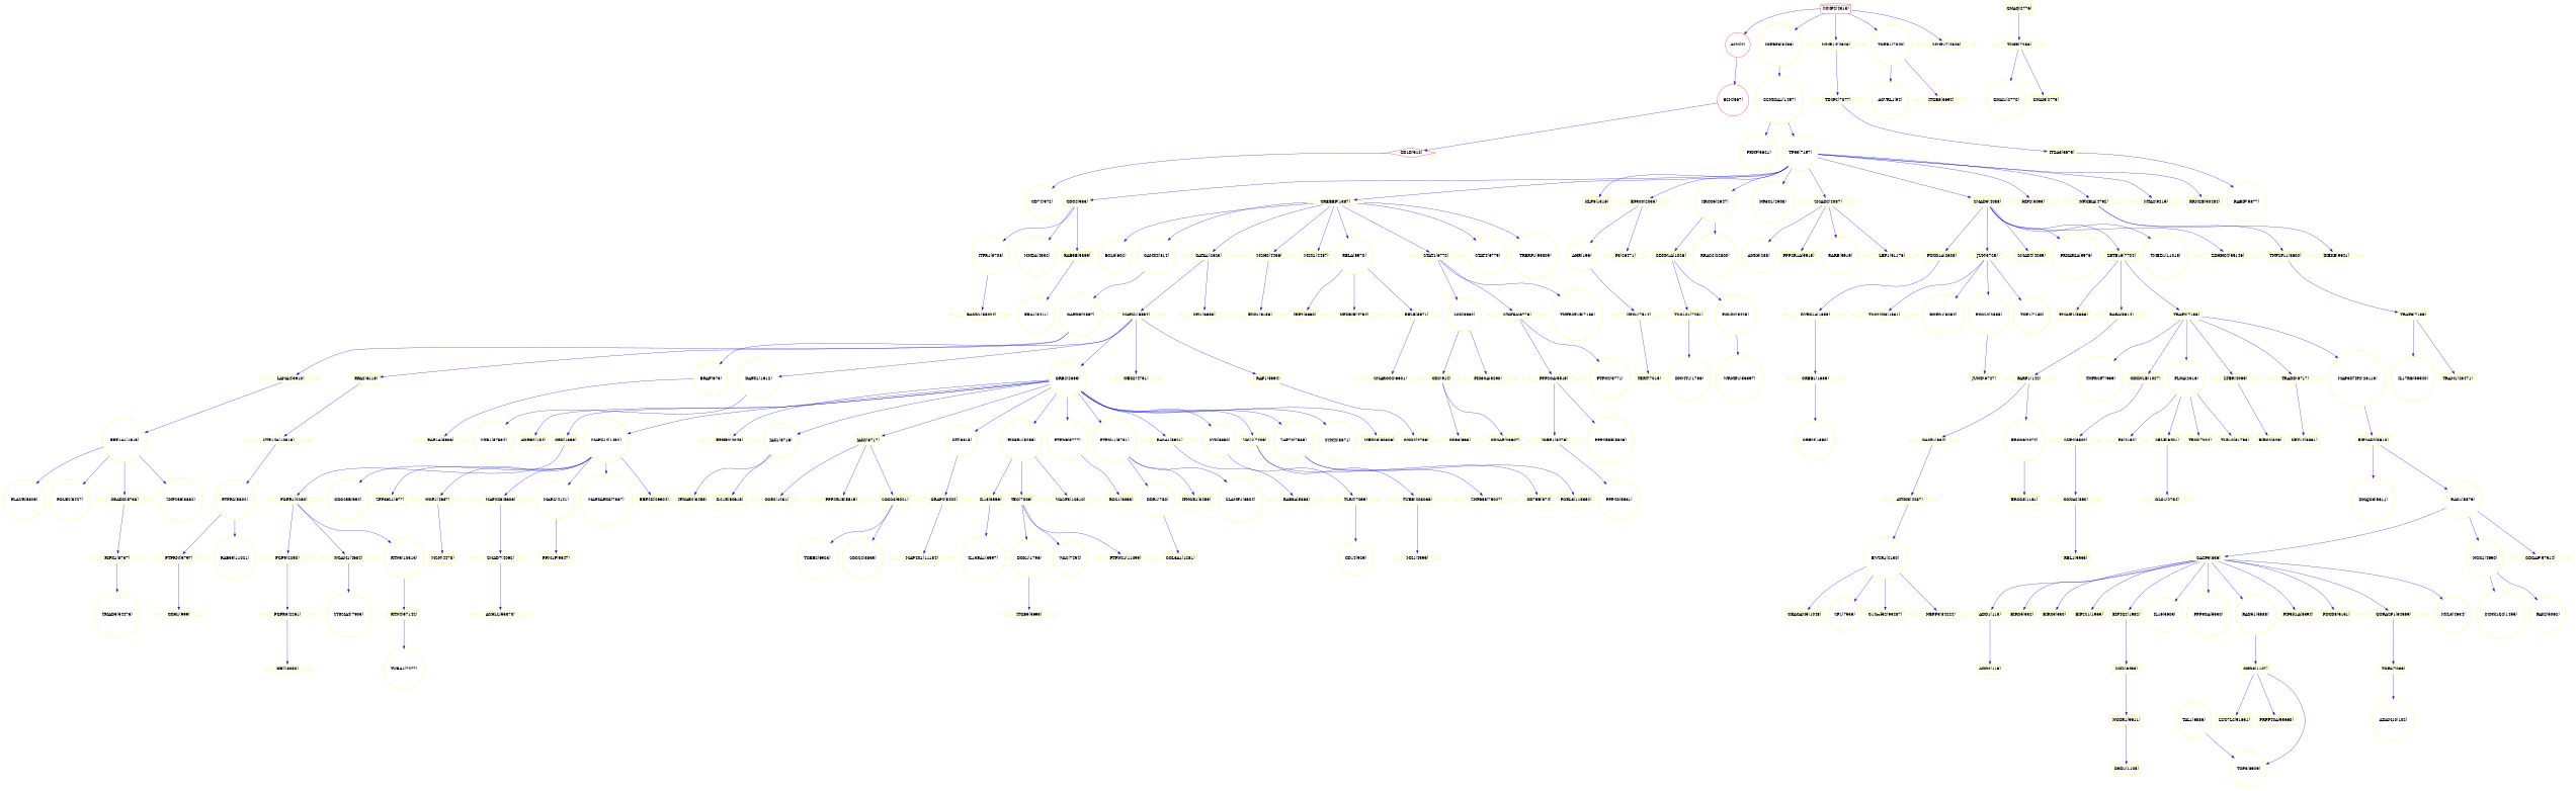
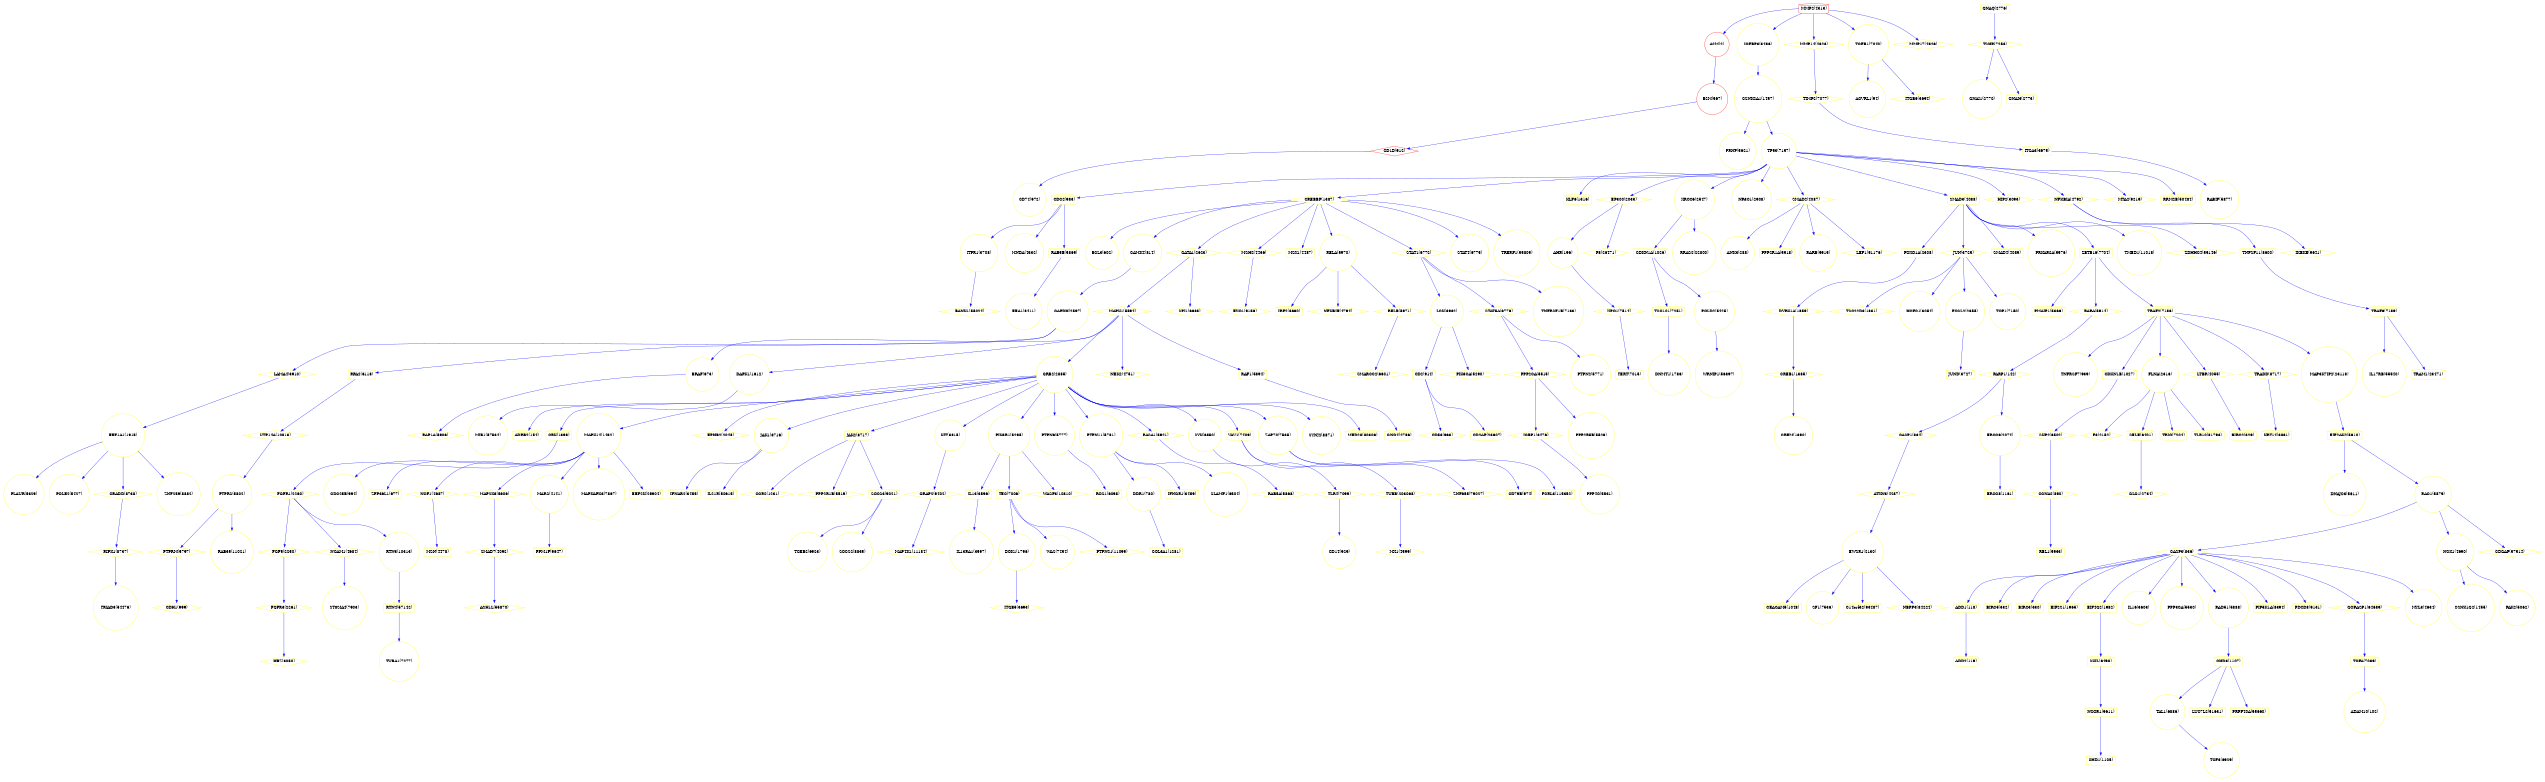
  digraph {
    node [color=yellow shape=circle]
    edge [color=blue]
    n1 [label="ADD1(118)" shape=cylinder]
    n2 [label="ADD2(119)" shape=cylinder]
    n3 [label="PARP1(142)" shape=diamond]
    n4 [label="CASP1(834)" shape=diamond]
    n5 [label="ERCC6(2074)"]
    n6 [label="ATXN3(4287)" shape=diamond]
    n7 [label="ERCC8(1161)" shape=cylinder]
    n8 [label="ADRB2(154)" shape=cylinder]
    n9 [label="AHR(196)"]
    n10 [label="XPO1(7514)" shape=diamond]
    n11 [label="TERT(7015)" shape=cylinder]
    n12 [color=red label="A2M(2)"]
    n13 [color=red label="B2M(567)"]
    n14 [color=red label="CD1D(912)" shape=diamond]
    n15 [label="ACVRL1(94)"]
    n16 [label="BIRC5(332)" shape=cylinder]
    n17 [label="ADAM10(102)"]
    n18 [label="CD74(972)"]
    n19 [label="BRAF(673)"]
    n20 [label="RAP1A(5906)" shape=diamond]
    n21 [label="DDR1(780)"]
    n22 [label="COL3A1(1281)" shape=cylinder]
    n23 [label="EWSR1(2130)"]
    n24 [label="CASP3(836)" shape=diamond]
    n25 [label="BIRC3(330)" shape=cylinder]
    n26 [label="EIF2S1(1965)" shape=cylinder]
    n27 [label="EIF4G2(1982)" shape=cylinder]
    n28 [label="IL16(3603)"]
    n29 [label="PPP3CA(5530)"]
    n30 [label="RAD51(5888)"]
    n31 [label="PIP5K1A(8394)" shape=cylinder]
    n32 [label="PDCD8(9131)" shape=cylinder]
    n33 [label="GORASP1(64689)" shape=diamond]
    n34 [label="MYL3(4634)"]
    n35 [label="SKIL(6498)" shape=cylinder]
    n36 [label="CHD3(1107)" shape=cylinder]
    n37 [label="TGFA(7039)" shape=cylinder]
    n38 [label="BIRC2(329)" shape=cylinder]
    n39 [label="CD2(914)" shape=cylinder]
    n40 [label="CD53(963)" shape=diamond]
    n41 [label="CD2AP(23607)" shape=cylinder]
    n42 [label="TNFRSF7(939)"]
    n43 [label="CCNA2(890)" shape=diamond]
    n44 [label="RBL1(5933)" shape=cylinder]
    n45 [label="CDC2(983)" shape=cylinder]
    n46 [label="ITPR1(3708)"]
    n47 [label="MNDA(4332)"]
    n48 [label="RAB5B(5869)" shape=cylinder]
    n49 [label="BANK1(55024)" shape=diamond]
    n50 [label="EEA1(8411)"]
    n51 [label="CDH1(999)" shape=diamond]
    n52 [label="CDKN1A(1026)" shape=cylinder]
    n53 [label="TSG101(7251)" shape=cylinder]
    n54 [label="POLD2(5425)"]
    n55 [label="DNMT1(1786)"]
    n56 [label="WRNIP1(56897)"]
    n57 [label="TAL1(6886)"]
    n58 [label="LUC7L2(51631)" shape=cylinder]
    n59 [label="PRPF40A(55660)" shape=cylinder]
    n60 [label="TCF3(6929)"]
    n61 [label="CDC25B(994)"]
    n62 [label="CDKN1B(1027)" shape=cylinder]
    n63 [label="SKP2(6502)" shape=diamond]
    n64 [label="CCR2(1231)" shape=diamond]
    n65 [label="BCL3(602)"]
    n66 [label="CREB1(1385)" shape=diamond]
    n67 [label="CREM(1390)"]
    n68 [label="CREBBP(1387)" shape=diamond]
    n69 [label="CAMK4(814)"]
    n70 [label="GATA1(2623)" shape=diamond]
    n71 [label="MSH2(4436)" shape=diamond]
    n72 [label="MSX1(4487)" shape=cylinder]
    n73 [label="RELA(5970)"]
    n74 [label="STAT1(6772)" shape=diamond]
    n75 [label="STAT4(6775)"]
    n76 [label="TRERF1(55809)"]
    n77 [label="GAPDH(2597)"]
    n78 [label="MAPK1(5594)" shape=diamond]
    n79 [label="SPI1(6688)" shape=diamond]
    n80 [label="EXO1(9156)" shape=diamond]
    n81 [label="IRF2(3660)" shape=cylinder]
    n82 [label="NFKBIE(4794)" shape=diamond]
    n83 [label="RELB(5971)" shape=diamond]
    n84 [label="LCK(3932)"]
    n85 [label="STAT5A(6776)" shape=diamond]
    n86 [label="TNFRSF1B(7133)"]
    n87 [label="LAMA4(3910)" shape=diamond]
    n88 [label="RPA2(6118)" shape=cylinder]
    n89 [label="CRK(1398)" shape=cylinder]
    n90 [label="FGFR1(2260)" shape=diamond]
    n91 [label="FGF5(2250)" shape=diamond]
    n92 [label="NCAM1(4684)" shape=diamond]
    n93 [label="RTN3(10313)"]
    n94 [label="ZFP36L1(677)" shape=cylinder]
    n95 [label="CSNK2A1(1457)"]
    n96 [label="PRNP(5621)"]
    n97 [label="TP53(7157)"]
    n98 [label="KLF6(1316)" shape=cylinder]
    n99 [label="EP300(2033)" shape=diamond]
    n100 [label="XRCC6(2547)"]
    n101 [label="NR3C1(2908)"]
    n102 [label="SMAD2(4087)" shape=diamond]
    n103 [label="SMAD3(4088)" shape=cylinder]
    n104 [label="HIP2(3093)" shape=diamond]
    n105 [label="NFKBIA(4792)" shape=diamond]
    n106 [label="MTA2(9219)" shape=diamond]
    n107 [label="RRM2B(50484)" shape=cylinder]
    n108 [label="MAPK14(1432)"]
    n109 [label="NCF1(4687)" shape=diamond]
    n110 [label="MAP2K3(5606)" shape=diamond]
    n111 [label="MARS(4141)"]
    n112 [label="MAPKAPK3(7867)"]
    n113 [label="EEF2K(29904)" shape=cylinder]
    n114 [label="MSN(4478)" shape=cylinder]
    n115 [label="SMAD7(4092)" shape=diamond]
    n116 [label="PPM1F(9647)" shape=cylinder]
    n117 [label="CD14(929)"]
    n118 [label="DAPK1(1612)"]
    n119 [label="MIB1(57534)"]
    n120 [label="TSC22D3(1831)" shape=diamond]
    n121 [label="EEF1A1(1915)"]
    n122 [label="PLAUR(5329)"]
    n123 [label="POLE2(5427)"]
    n124 [label="CRADD(8738)" shape=diamond]
    n125 [label="ZNF259(8882)"]
    n126 [label="RIPK1(8737)" shape=diamond]
    n127 [label="NCOR1(9611)" shape=cylinder]
    n128 [label="P8(26471)" shape=diamond]
    n129 [label="EPHB2(2048)" shape=diamond]
    n130 [label="CEACAM5(1048)" shape=cylinder]
    n131 [label="SF1(7536)"]
    n132 [label="C14orf32(93487)" shape=cylinder]
    n133 [label="NBPF3(84224)" shape=diamond]
    n134 [label="F3(2152)" shape=diamond]
    n135 [label="DOK1(1796)"]
    n136 [label="ITGB5(3693)" shape=diamond]
    n137 [label="FGFR3(2261)" shape=diamond]
    n138 [label="ST8SIA4(7903)"]
    n139 [label="RTN4(57142)" shape=cylinder]
    n140 [label="HBZ(3050)" shape=diamond]
    n141 [label="DYRK1A(1859)" shape=diamond]
    n142 [label="FLNA(2316)"]
    n143 [label="SELE(6401)" shape=cylinder]
    n144 [label="TRIO(7204)" shape=cylinder]
    n145 [label="TLR10(81793)" shape=cylinder]
    n146 [label="GLG1(2734)" shape=diamond]
    n147 [label="CD79B(974)" shape=cylinder]
    n148 [label="FOXO1A(2308)" shape=cylinder]
    n149 [label="UTP14A(10813)" shape=diamond]
    n150 [label="RRAS2(22800)"]
    n151 [label="GNAI1(2770)"]
    n152 [label="GNAI3(2773)" shape=cylinder]
    n153 [label="GNAQ(2776)" shape=cylinder]
    n154 [label="TSHR(7253)" shape=diamond]
    n155 [label="GRB2(2885)"]
    n156 [label="JAK1(3716)"]
    n157 [label="JAK2(3717)" shape=cylinder]
    n158 [label="KIT(3815)"]
    n159 [label="PIK3R1(5295)"]
    n160 [label="PTPN6(5777)"]
    n161 [label="PTPN11(5781)"]
    n162 [label="RASA1(5921)" shape=diamond]
    n163 [label="SYK(6850)"]
    n164 [label="VAV1(7409)" shape=cylinder]
    n165 [label="ZAP70(7535)"]
    n166 [label="SYNJ2(8871)"]
    n167 [label="MED28(80306)" shape=cylinder]
    n168 [label="IFNAR2(3455)" shape=cylinder]
    n169 [label="IL21R(50615)" shape=cylinder]
    n170 [label="PPP2R1B(5519)" shape=diamond]
    n171 [label="SOCS3(9021)" shape=cylinder]
    n172 [label="GRAP2(9402)" shape=diamond]
    n173 [label="IL13(3596)" shape=cylinder]
    n174 [label="TEC(7006)" shape=cylinder]
    n175 [label="WASF3(10810)" shape=diamond]
    n176 [label="ROS1(6098)" shape=cylinder]
    n177 [label="IFNGR1(3459)" shape=cylinder]
    n178 [label="SLAMF1(6504)"]
    n179 [label="RAB5A(5868)" shape=diamond]
    n180 [label="TLR4(7099)" shape=diamond]
    n181 [label="TUBB(203068)" shape=diamond]
    n182 [label="ZNF655(79027)" shape=diamond]
    n183 [label="FCRL3(115352)" shape=cylinder]
    n184 [label="HCFC1(3054)"]
    n185 [label="CHD1(1105)" shape=cylinder]
    n186 [label="IL13RA1(3597)"]
    n187 [label="ITGA3(3675)" shape=cylinder]
    n188 [label="RABIF(5877)"]
    n189 [label="TCEB2(6923)"]
    n190 [label="SOCS2(8835)"]
    n191 [label="JUN(3725)" shape=diamond]
    n192 [label="FOSL2(2355)"]
    n193 [label="TOP1(7150)"]
    n194 [label="JUND(3727)" shape=cylinder]
    n195 [label="ANK3(288)"]
    n196 [label="MAP4K1(11184)" shape=diamond]
    n197 [label="IGFBP3(3486)"]
    n198 [label="PIK3CA(5290)" shape=diamond]
    n199 [label="NEK2(4751)" shape=diamond]
    n200 [label="RAF1(5894)" shape=cylinder]
    n201 [label="LTBR(4055)" shape=diamond]
    n202 [label="PPP2R1A(5518)" shape=cylinder]
    n203 [label="RARB(5915)"]
    n204 [label="LEF1(51176)" shape=diamond]
    n205 [label="SMAD4(4089)" shape=cylinder]
    n206 [label="PRKAR2A(5576)"]
    n207 [label="ZBTB16(7704)" shape=cylinder]
    n208 [label="TMED1(11018)"]
    n209 [label="ZDHHC4(55146)" shape=diamond]
    n210 [label="PMAIP1(5366)" shape=cylinder]
    n211 [label="RARA(5914)" shape=diamond]
    n212 [label="TRAF2(7186)" shape=cylinder]
    n213 [label="ASH1L(55870)" shape=diamond]
    n214 [label="IGBP1(3476)" shape=diamond]
    n215 [label="PPP4C(5531)"]
    n216 [color=red label="MMP2(4313)" shape=cylinder]
    n217 [label="MMP14(4323)" shape=diamond]
    n218 [label="TGFB1(7040)"]
    n219 [label="MMP17(4326)" shape=diamond]
    n220 [label="TIMP2(7077)" shape=diamond]
    n221 [label="ITGB6(3694)" shape=diamond]
    n222 [label="MX1(4599)" shape=diamond]
    n223 [label="CSNK1G2(1455)"]
    n224 [label="NCK1(4690)"]
    n225 [label="PAK2(5062)"]
    n226 [label="TNFSF11(8600)" shape=cylinder]
    n227 [label="IKBKE(9641)" shape=diamond]
    n228 [label="TRAF6(7189)" shape=cylinder]
    n229 [label="WAS(7454)"]
    n230 [label="PTPN21(11099)" shape=diamond]
    n231 [label="KRT14(3861)" shape=cylinder]
    n232 [label="PPP2CA(5515)" shape=diamond]
    n233 [label="PPP2R5B(5526)"]
    n234 [label="GNG4(2786)" shape=cylinder]
    n235 [label="EIF2AK2(5610)" shape=cylinder]
    n236 [label="DNAJC3(5611)"]
    n237 [label="RAC1(5879)"]
    n238 [label="CDGAP(57514)" shape=diamond]
    n239 [label="PTPRM(5797)" shape=diamond]
    n240 [label="SMARCC2(6601)" shape=diamond]
    n241 [label="PTPRS(5802)"]
    n242 [label="PTPN2(5771)"]
    n243 [label="TRADD(8717)" shape=diamond]
    n244 [label="MAP3K7IP2(23118)"]
    n245 [label="IL17RB(55540)"]
    n246 [label="TRAM1(23471)" shape=cylinder]
    n247 [label="TUBA1(7277)"]
    n248 [label="RAB35(11021)"]
    n249 [label="TRIAD3(54476)"]
    n1 -> n2
    n3 -> n4
    n3 -> n5
    n4 -> n6
    n5 -> n7
    n6 -> n23
    n9 -> n10
    n10 -> n11
    n12 -> n13
    n13 -> n14
    n14 -> n18
    n19 -> n20
    n21 -> n22
    n23 -> n130
    n23 -> n131
    n23 -> n132
    n23 -> n133
    n24 -> n1
    n24 -> n16
    n24 -> n25
    n24 -> n26
    n24 -> n27
    n24 -> n28
    n24 -> n29
    n24 -> n30
    n24 -> n31
    n24 -> n32
    n24 -> n33
    n24 -> n34
    n27 -> n35
    n30 -> n36
    n33 -> n37
    n35 -> n127
-   n36 -> n60
+   n36 -> n57
    n36 -> n58
    n36 -> n59
    n37 -> n17
    n39 -> n40
    n39 -> n41
    n43 -> n44
    n45 -> n46
    n45 -> n47
    n45 -> n48
    n46 -> n49
    n48 -> n50
    n52 -> n53
    n52 -> n54
    n53 -> n55
    n54 -> n56
    n57 -> n60
    n62 -> n63
    n63 -> n43
    n66 -> n67
    n68 -> n65
    n68 -> n69
    n68 -> n70
    n68 -> n71
    n68 -> n72
    n68 -> n73
    n68 -> n74
    n68 -> n75
    n68 -> n76
    n69 -> n77
    n70 -> n78
    n70 -> n79
    n71 -> n80
    n73 -> n81
    n73 -> n82
    n73 -> n83
    n74 -> n84
    n74 -> n85
    n74 -> n86
    n77 -> n87
    n77 -> n88
    n78 -> n19
    n78 -> n118
    n78 -> n155
    n78 -> n199
    n78 -> n200
    n83 -> n240
    n84 -> n39
    n84 -> n198
    n85 -> n232
    n85 -> n242
    n87 -> n121
    n88 -> n149
    n89 -> n90
    n90 -> n91
    n90 -> n92
    n90 -> n93
    n91 -> n137
    n92 -> n138
    n93 -> n139
    n95 -> n96
    n95 -> n97
    n97 -> n45
    n97 -> n68
    n97 -> n98
    n97 -> n99
    n97 -> n100
    n97 -> n101
    n97 -> n102
    n97 -> n103
    n97 -> n104
    n97 -> n105
    n97 -> n106
    n97 -> n107
    n99 -> n9
    n99 -> n128
    n100 -> n52
    n100 -> n150
    n102 -> n195
    n102 -> n202
    n102 -> n203
    n102 -> n204
    n103 -> n148
    n103 -> n191
    n103 -> n205
    n103 -> n206
    n103 -> n207
    n103 -> n208
    n103 -> n209
    n105 -> n226
    n105 -> n227
    n108 -> n61
    n108 -> n94
    n108 -> n109
    n108 -> n110
    n108 -> n111
    n108 -> n112
    n108 -> n113
    n109 -> n114
    n110 -> n115
    n111 -> n116
    n115 -> n213
    n118 -> n119
    n121 -> n122
    n121 -> n123
    n121 -> n124
    n121 -> n125
    n124 -> n126
    n126 -> n249
    n127 -> n185
    n135 -> n136
    n137 -> n140
    n139 -> n247
    n141 -> n66
    n142 -> n134
    n142 -> n143
    n142 -> n144
    n142 -> n145
    n143 -> n146
    n148 -> n141
    n149 -> n241
    n153 -> n154
    n154 -> n151
    n154 -> n152
    n155 -> n8
    n155 -> n89
    n155 -> n108
    n155 -> n129
    n155 -> n156
    n155 -> n157
    n155 -> n158
    n155 -> n159
    n155 -> n160
    n155 -> n161
    n155 -> n162
    n155 -> n163
    n155 -> n164
    n155 -> n165
    n155 -> n166
    n155 -> n167
    n156 -> n168
    n156 -> n169
    n157 -> n64
    n157 -> n170
    n157 -> n171
    n158 -> n172
    n159 -> n173
    n159 -> n174
    n159 -> n175
    n160 -> n176
    n161 -> n21
    n161 -> n177
    n161 -> n178
    n162 -> n179
    n163 -> n180
    n164 -> n181
    n164 -> n182
    n165 -> n147
    n165 -> n183
    n171 -> n189
    n171 -> n190
    n172 -> n196
    n173 -> n186
    n174 -> n135
    n174 -> n229
    n174 -> n230
    n180 -> n117
    n181 -> n222
    n187 -> n188
    n191 -> n120
    n191 -> n184
    n191 -> n192
    n191 -> n193
    n192 -> n194
    n197 -> n95
    n200 -> n234
    n201 -> n38
    n207 -> n210
    n207 -> n211
    n207 -> n212
    n211 -> n3
    n212 -> n42
    n212 -> n62
    n212 -> n142
    n212 -> n201
    n212 -> n243
    n212 -> n244
    n214 -> n215
    n216 -> n12
    n216 -> n197
    n216 -> n217
    n216 -> n218
    n216 -> n219
    n217 -> n220
    n218 -> n15
    n218 -> n221
    n220 -> n187
    n224 -> n223
    n224 -> n225
    n226 -> n228
    n228 -> n245
    n228 -> n246
    n232 -> n214
    n232 -> n233
    n235 -> n236
    n235 -> n237
    n237 -> n24
    n237 -> n224
    n237 -> n238
    n239 -> n51
    n241 -> n239
    n241 -> n248
    n243 -> n231
    n244 -> n235
  }
